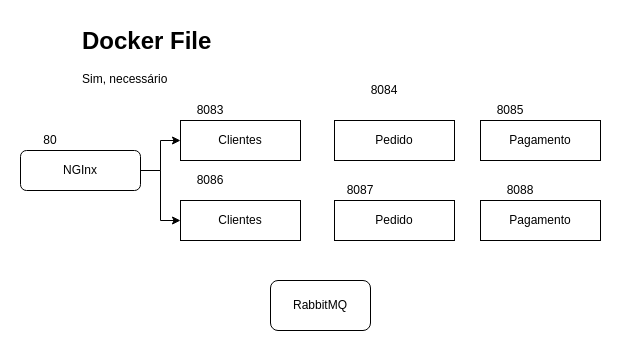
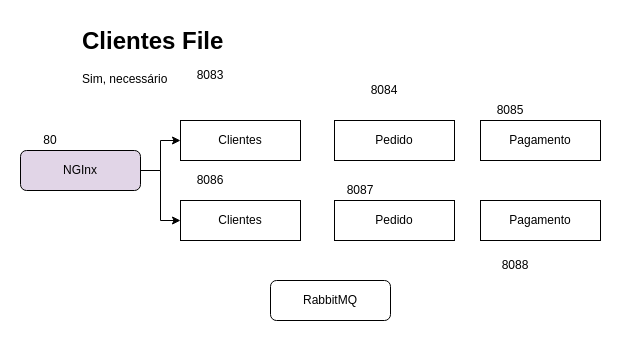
  <mxCell id="0" />
  <mxCell id="1" parent="0" />
- <mxCell id="2" value="&lt;h1 style=&quot;margin-top: 0px;&quot;&gt;Docker File&lt;/h1&gt;&lt;p&gt;Sim, necessário&lt;/p&gt;" style="text;html=1;whiteSpace=wrap;overflow=hidden;rounded=0;" vertex="1" parent="1"><mxGeometry x="80" y="20" width="180" height="120" as="geometry" /></mxCell>
+ <mxCell id="2" value="&lt;h1 style=&quot;margin-top: 0px;&quot;&gt;Clientes File&lt;/h1&gt;&lt;p&gt;Sim, necessário&lt;/p&gt;" style="text;html=1;whiteSpace=wrap;overflow=hidden;rounded=0;" vertex="1" parent="1"><mxGeometry x="80" y="20" width="180" height="120" as="geometry" /></mxCell>
  <mxCell id="3" value="Clientes" style="rounded=0;whiteSpace=wrap;html=1;" vertex="1" parent="1"><mxGeometry x="180" y="120" width="120" height="40" as="geometry" /></mxCell>
  <mxCell id="4" value="Pagamento" style="rounded=0;whiteSpace=wrap;html=1;" vertex="1" parent="1"><mxGeometry x="480" y="120" width="120" height="40" as="geometry" /></mxCell>
  <mxCell id="5" value="Pedido" style="rounded=0;whiteSpace=wrap;html=1;" vertex="1" parent="1"><mxGeometry x="334" y="120" width="120" height="40" as="geometry" /></mxCell>
  <mxCell id="6" style="edgeStyle=orthogonalEdgeStyle;rounded=0;orthogonalLoop=1;jettySize=auto;html=1;" edge="1" parent="1" source="8" target="3"><mxGeometry relative="1" as="geometry" /></mxCell>
  <mxCell id="7" style="edgeStyle=orthogonalEdgeStyle;rounded=0;orthogonalLoop=1;jettySize=auto;html=1;entryX=0;entryY=0.5;entryDx=0;entryDy=0;" edge="1" parent="1" source="8" target="10"><mxGeometry relative="1" as="geometry" /></mxCell>
- <mxCell id="8" value="NGInx" style="rounded=1;whiteSpace=wrap;html=1;" vertex="1" parent="1"><mxGeometry x="20" y="150" width="120" height="40" as="geometry" /></mxCell>
- <mxCell id="9" value="RabbitMQ" style="rounded=1;whiteSpace=wrap;html=1;" vertex="1" parent="1"><mxGeometry x="270" y="280" width="100" height="50" as="geometry" /></mxCell>
+ <mxCell id="8" value="NGInx" style="rounded=1;whiteSpace=wrap;html=1;fillColor=#e1d5e7;" vertex="1" parent="1"><mxGeometry x="20" y="150" width="120" height="40" as="geometry" /></mxCell>
+ <mxCell id="9" value="RabbitMQ" style="rounded=1;whiteSpace=wrap;html=1;" vertex="1" parent="1"><mxGeometry x="270" y="280" width="120" height="40" as="geometry" /></mxCell>
  <mxCell id="10" value="Clientes" style="rounded=0;whiteSpace=wrap;html=1;" vertex="1" parent="1"><mxGeometry x="180" y="200" width="120" height="40" as="geometry" /></mxCell>
  <mxCell id="11" value="Pedido" style="rounded=0;whiteSpace=wrap;html=1;" vertex="1" parent="1"><mxGeometry x="334" y="200" width="120" height="40" as="geometry" /></mxCell>
  <mxCell id="12" value="Pagamento" style="rounded=0;whiteSpace=wrap;html=1;" vertex="1" parent="1"><mxGeometry x="480" y="200" width="120" height="40" as="geometry" /></mxCell>
- <mxCell id="13" value="8083" style="text;html=1;align=center;verticalAlign=middle;whiteSpace=wrap;rounded=0;" vertex="1" parent="1"><mxGeometry x="180" y="100" width="60" height="20" as="geometry" /></mxCell>
+ <mxCell id="13" value="8083" style="text;html=1;align=center;verticalAlign=middle;whiteSpace=wrap;rounded=0;" vertex="1" parent="1"><mxGeometry x="180" y="65" width="60" height="20" as="geometry" /></mxCell>
  <mxCell id="14" value="8086" style="text;html=1;align=center;verticalAlign=middle;whiteSpace=wrap;rounded=0;" vertex="1" parent="1"><mxGeometry x="180" y="170" width="60" height="20" as="geometry" /></mxCell>
  <mxCell id="15" value="8084" style="text;html=1;align=center;verticalAlign=middle;whiteSpace=wrap;rounded=0;" vertex="1" parent="1"><mxGeometry x="354" y="80" width="60" height="20" as="geometry" /></mxCell>
  <mxCell id="16" value="8085" style="text;html=1;align=center;verticalAlign=middle;whiteSpace=wrap;rounded=0;" vertex="1" parent="1"><mxGeometry x="480" y="100" width="60" height="20" as="geometry" /></mxCell>
  <mxCell id="17" value="8087" style="text;html=1;align=center;verticalAlign=middle;whiteSpace=wrap;rounded=0;" vertex="1" parent="1"><mxGeometry x="330" y="180" width="60" height="20" as="geometry" /></mxCell>
- <mxCell id="18" value="8088" style="text;html=1;align=center;verticalAlign=middle;whiteSpace=wrap;rounded=0;" vertex="1" parent="1"><mxGeometry x="490" y="180" width="60" height="20" as="geometry" /></mxCell>
+ <mxCell id="18" value="8088" style="text;html=1;align=center;verticalAlign=middle;whiteSpace=wrap;rounded=0;" vertex="1" parent="1"><mxGeometry x="485" y="255" width="60" height="20" as="geometry" /></mxCell>
  <mxCell id="19" value="80" style="text;html=1;align=center;verticalAlign=middle;whiteSpace=wrap;rounded=0;" vertex="1" parent="1"><mxGeometry x="20" y="130" width="60" height="20" as="geometry" /></mxCell>
